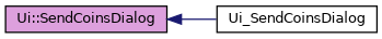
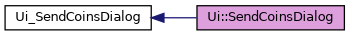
  digraph {
    rankdir=LR
    node [color=black fontname=Helvetica fontsize=10 shape=record style=filled]
    n1 [fillcolor=white height=0.2 label=Ui_SendCoinsDialog width=0.4]
    n2 [fillcolor=plum height=0.2 label="Ui::SendCoinsDialog" width=0.4]
-   n2 -> n1 [color=midnightblue dir=back fontname=Helvetica fontsize=10 labelfontname=Helvetica labelfontsize=10 style=solid]
+   n1 -> n2 [color=midnightblue dir=back fontname=Helvetica fontsize=10 labelfontname=Helvetica labelfontsize=10 style=solid]
  }
